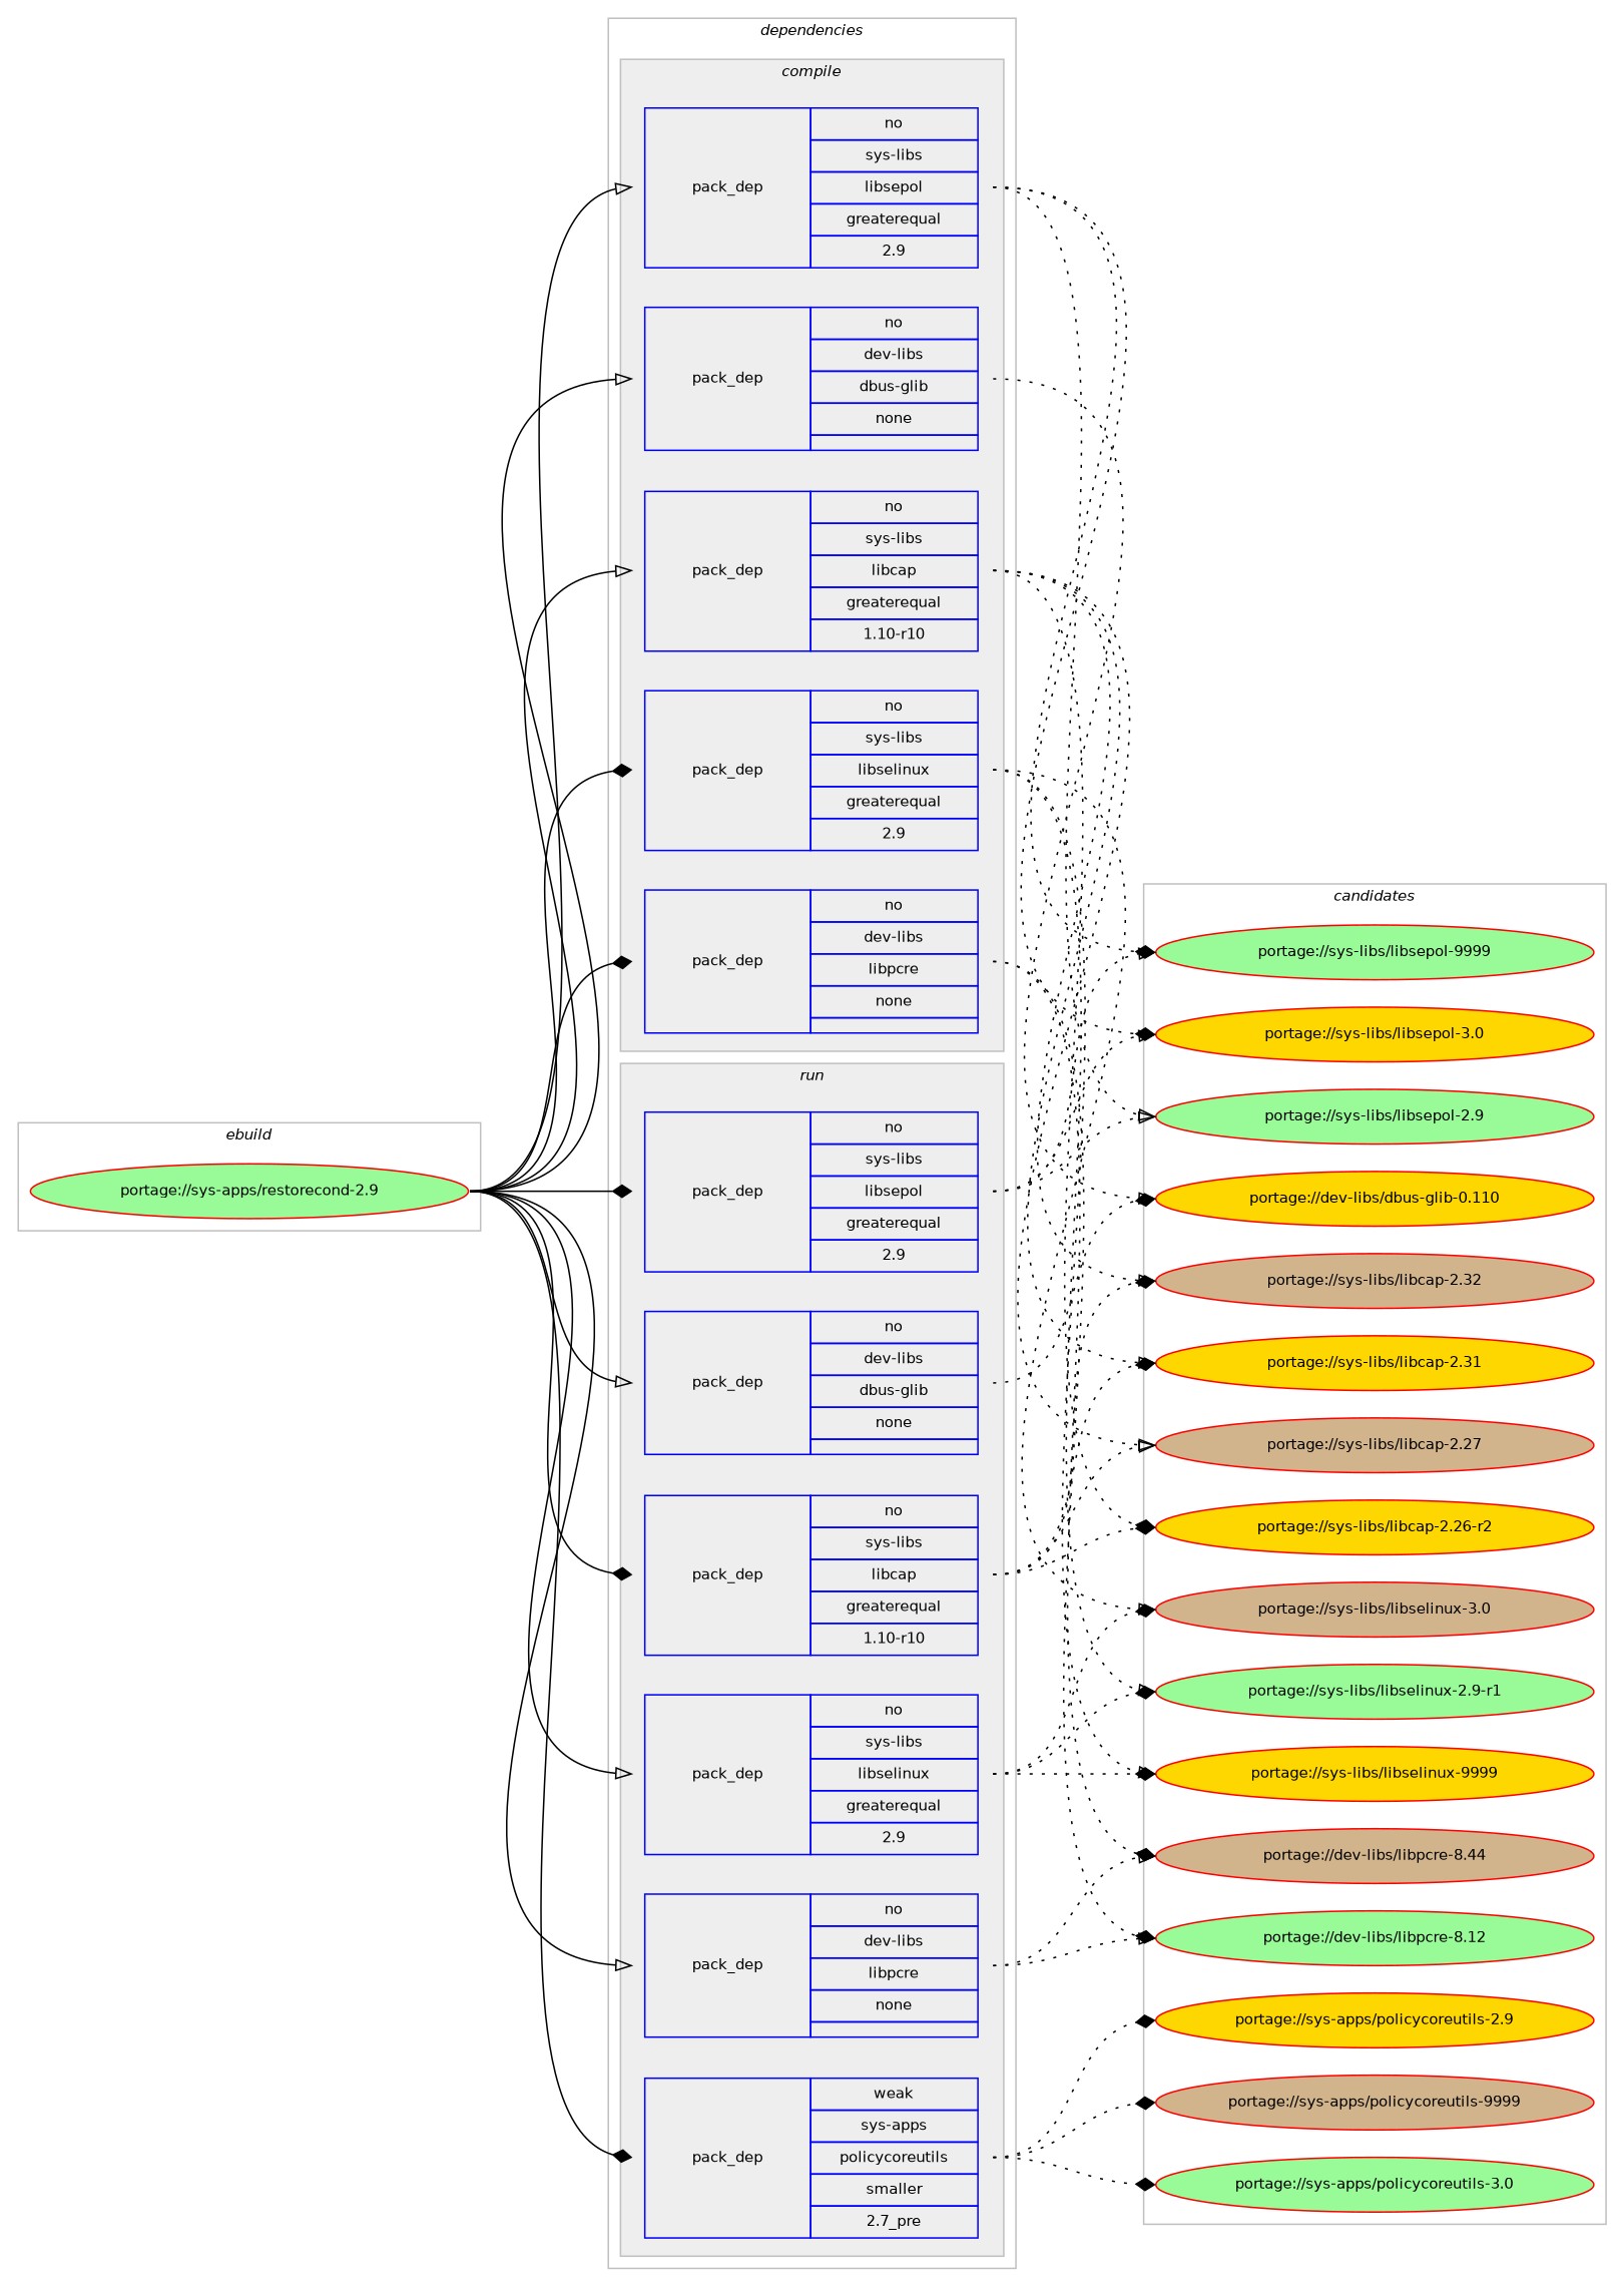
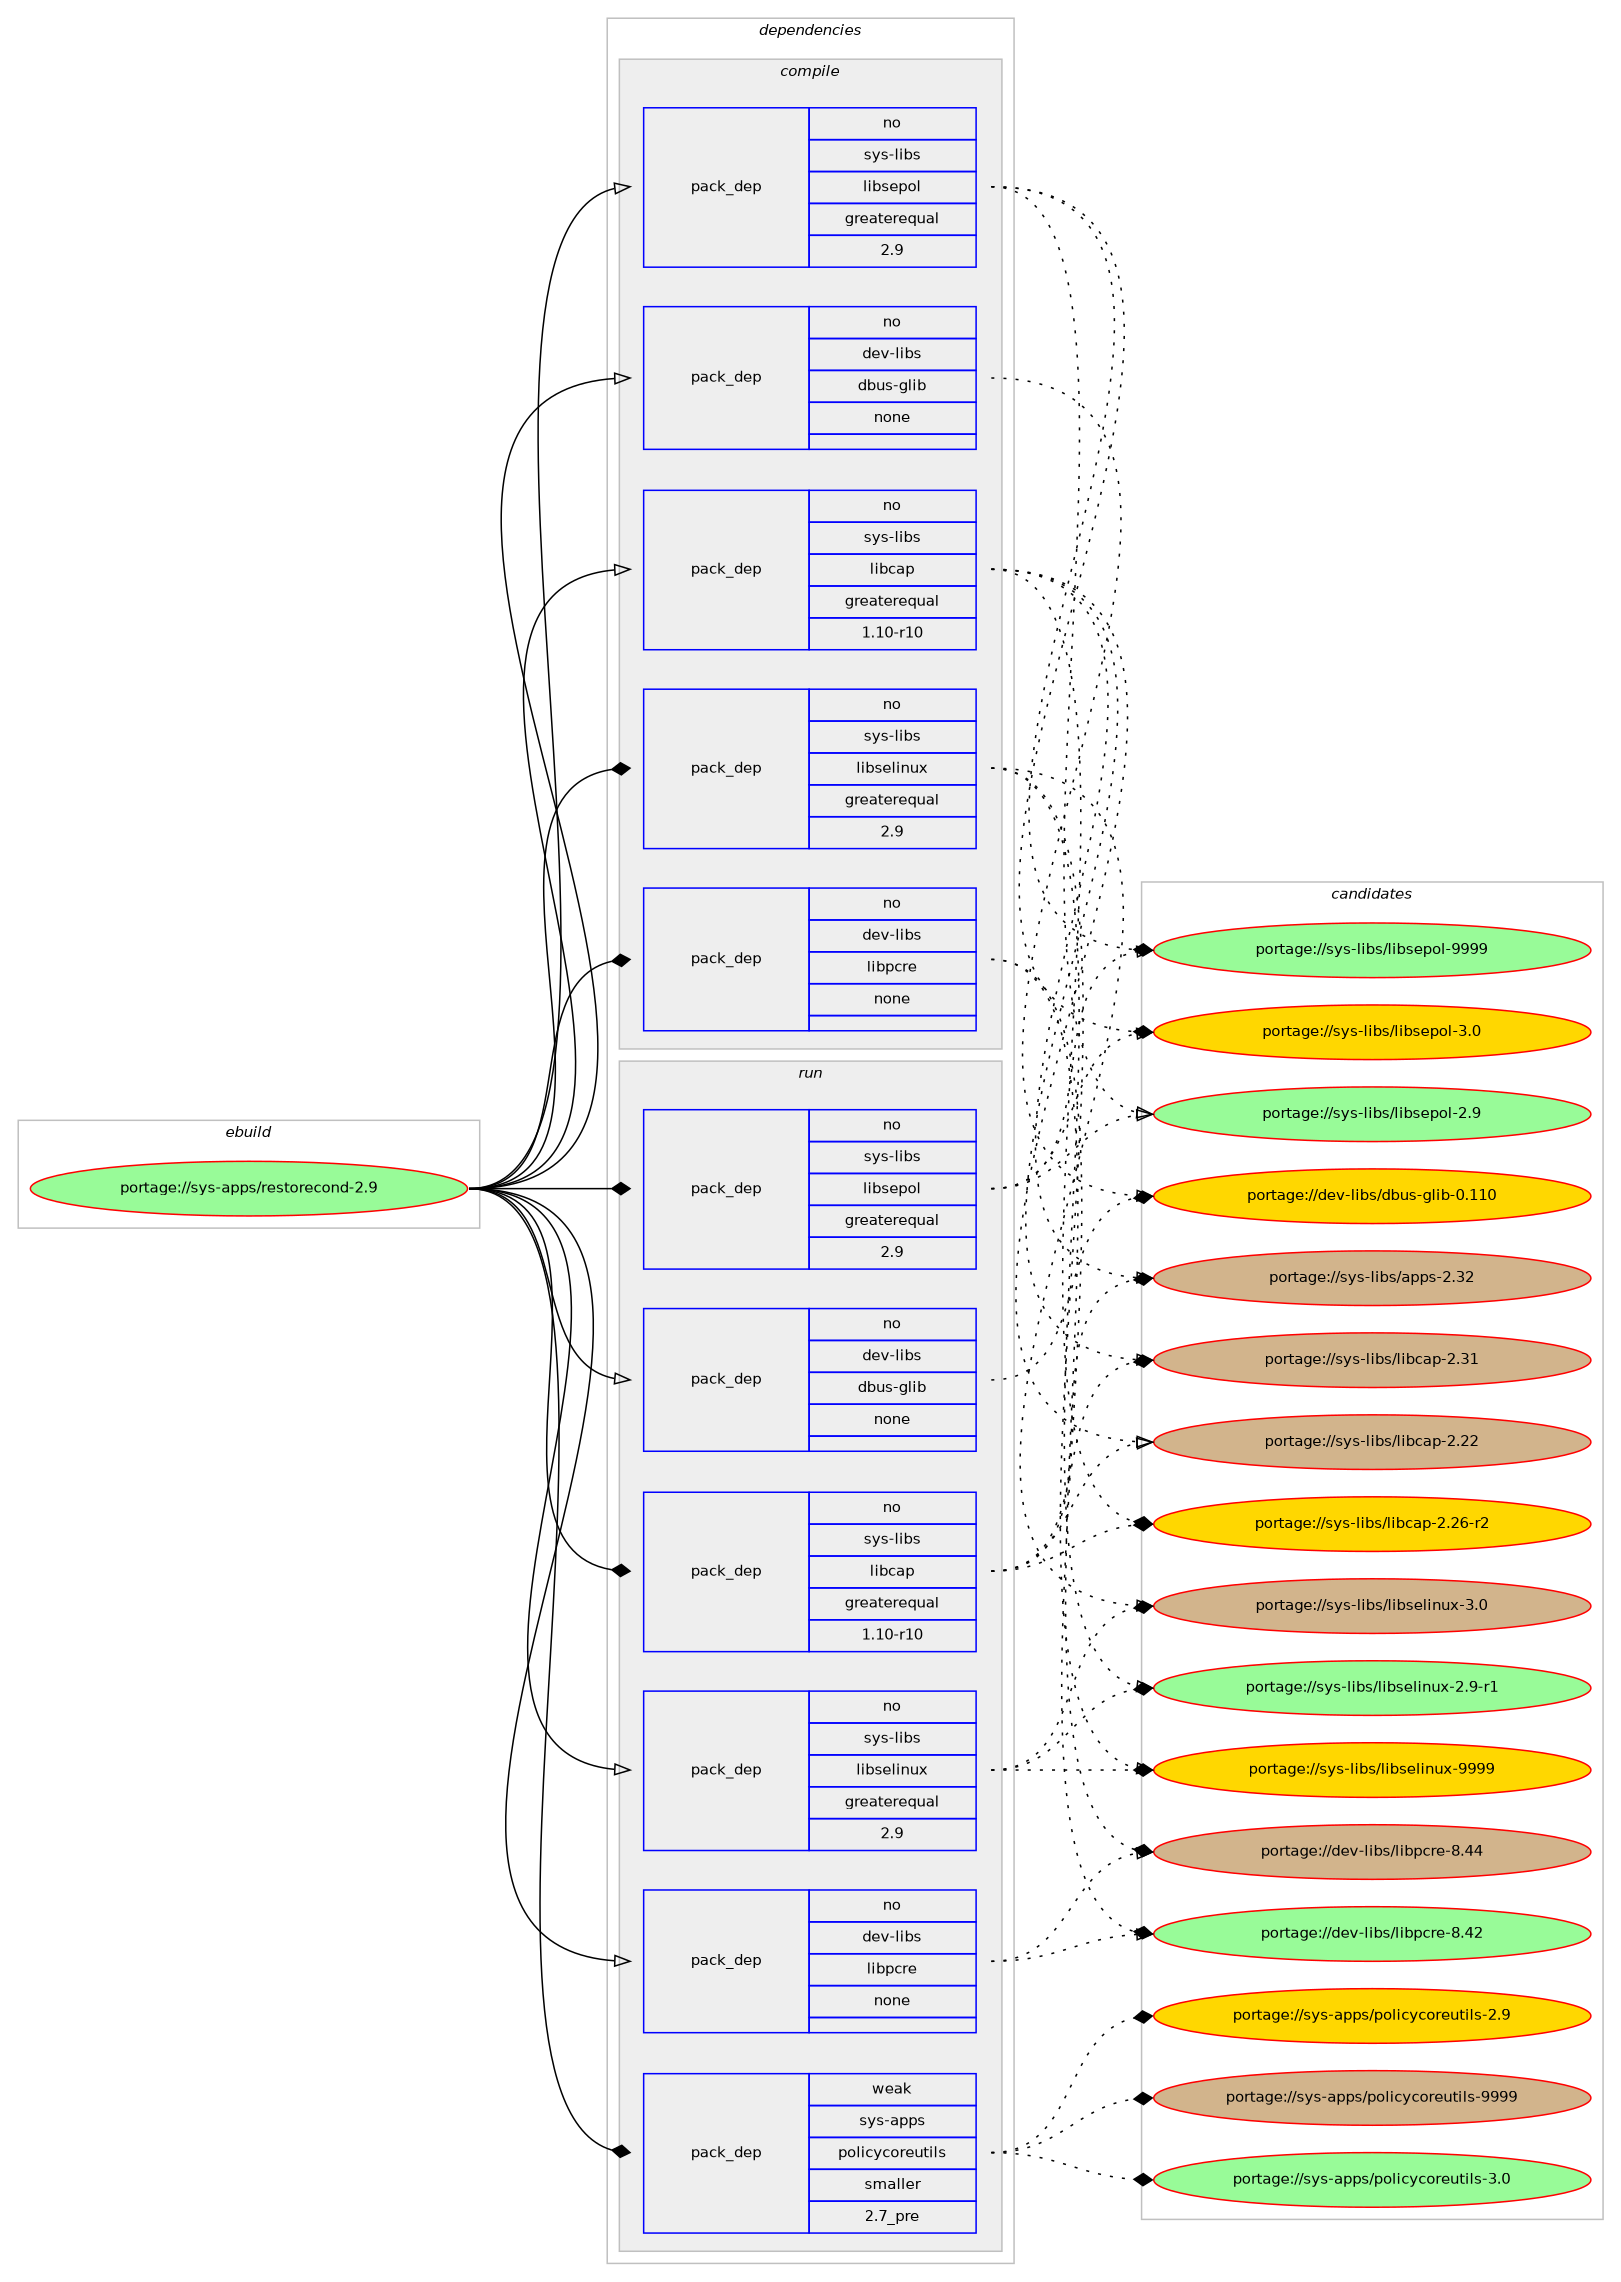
  digraph {
    compound=true
    concentrate=true
    fontname=Helvetica
    fontsize=10
    newrank=true
    rankdir=LR
    ranksep=1.5
    node [color=red fontname=Helvetica fontsize=10 style=filled]
    edge [arrowhead=onormal headport=w style=dotted tailport=e weight=100]
    n1 [fillcolor=palegreen label="portage://sys-apps/restorecond-2.9" width=4]
    n2 [color=blue label=<<TABLE BORDER="0" CELLBORDER="1" CELLSPACING="0" CELLPADDING="4" WIDTH="220"><TR><TD ROWSPAN="6" CELLPADDING="30">pack_dep</TD></TR><TR><TD WIDTH="110">no</TD></TR><TR><TD>dev-libs</TD></TR><TR><TD>dbus-glib</TD></TR><TR><TD>none</TD></TR><TR><TD></TD></TR></TABLE>> shape=none style=""]
    n3 [color=blue label=<<TABLE BORDER="0" CELLBORDER="1" CELLSPACING="0" CELLPADDING="4" WIDTH="220"><TR><TD ROWSPAN="6" CELLPADDING="30">pack_dep</TD></TR><TR><TD WIDTH="110">no</TD></TR><TR><TD>dev-libs</TD></TR><TR><TD>libpcre</TD></TR><TR><TD>none</TD></TR><TR><TD></TD></TR></TABLE>> shape=none style=""]
    n4 [color=blue label=<<TABLE BORDER="0" CELLBORDER="1" CELLSPACING="0" CELLPADDING="4" WIDTH="220"><TR><TD ROWSPAN="6" CELLPADDING="30">pack_dep</TD></TR><TR><TD WIDTH="110">no</TD></TR><TR><TD>sys-libs</TD></TR><TR><TD>libcap</TD></TR><TR><TD>greaterequal</TD></TR><TR><TD>1.10-r10</TD></TR></TABLE>> shape=none style=""]
    n5 [color=blue label=<<TABLE BORDER="0" CELLBORDER="1" CELLSPACING="0" CELLPADDING="4" WIDTH="220"><TR><TD ROWSPAN="6" CELLPADDING="30">pack_dep</TD></TR><TR><TD WIDTH="110">no</TD></TR><TR><TD>sys-libs</TD></TR><TR><TD>libselinux</TD></TR><TR><TD>greaterequal</TD></TR><TR><TD>2.9</TD></TR></TABLE>> shape=none style=""]
    n6 [color=blue label=<<TABLE BORDER="0" CELLBORDER="1" CELLSPACING="0" CELLPADDING="4" WIDTH="220"><TR><TD ROWSPAN="6" CELLPADDING="30">pack_dep</TD></TR><TR><TD WIDTH="110">no</TD></TR><TR><TD>sys-libs</TD></TR><TR><TD>libsepol</TD></TR><TR><TD>greaterequal</TD></TR><TR><TD>2.9</TD></TR></TABLE>> shape=none style=""]
    n7 [color=blue label=<<TABLE BORDER="0" CELLBORDER="1" CELLSPACING="0" CELLPADDING="4" WIDTH="220"><TR><TD ROWSPAN="6" CELLPADDING="30">pack_dep</TD></TR><TR><TD WIDTH="110">no</TD></TR><TR><TD>dev-libs</TD></TR><TR><TD>dbus-glib</TD></TR><TR><TD>none</TD></TR><TR><TD></TD></TR></TABLE>> shape=none style=""]
    n8 [color=blue label=<<TABLE BORDER="0" CELLBORDER="1" CELLSPACING="0" CELLPADDING="4" WIDTH="220"><TR><TD ROWSPAN="6" CELLPADDING="30">pack_dep</TD></TR><TR><TD WIDTH="110">no</TD></TR><TR><TD>dev-libs</TD></TR><TR><TD>libpcre</TD></TR><TR><TD>none</TD></TR><TR><TD></TD></TR></TABLE>> shape=none style=""]
    n9 [color=blue label=<<TABLE BORDER="0" CELLBORDER="1" CELLSPACING="0" CELLPADDING="4" WIDTH="220"><TR><TD ROWSPAN="6" CELLPADDING="30">pack_dep</TD></TR><TR><TD WIDTH="110">no</TD></TR><TR><TD>sys-libs</TD></TR><TR><TD>libcap</TD></TR><TR><TD>greaterequal</TD></TR><TR><TD>1.10-r10</TD></TR></TABLE>> shape=none style=""]
    n10 [color=blue label=<<TABLE BORDER="0" CELLBORDER="1" CELLSPACING="0" CELLPADDING="4" WIDTH="220"><TR><TD ROWSPAN="6" CELLPADDING="30">pack_dep</TD></TR><TR><TD WIDTH="110">no</TD></TR><TR><TD>sys-libs</TD></TR><TR><TD>libselinux</TD></TR><TR><TD>greaterequal</TD></TR><TR><TD>2.9</TD></TR></TABLE>> shape=none style=""]
    n11 [color=blue label=<<TABLE BORDER="0" CELLBORDER="1" CELLSPACING="0" CELLPADDING="4" WIDTH="220"><TR><TD ROWSPAN="6" CELLPADDING="30">pack_dep</TD></TR><TR><TD WIDTH="110">no</TD></TR><TR><TD>sys-libs</TD></TR><TR><TD>libsepol</TD></TR><TR><TD>greaterequal</TD></TR><TR><TD>2.9</TD></TR></TABLE>> shape=none style=""]
    n12 [color=blue label=<<TABLE BORDER="0" CELLBORDER="1" CELLSPACING="0" CELLPADDING="4" WIDTH="220"><TR><TD ROWSPAN="6" CELLPADDING="30">pack_dep</TD></TR><TR><TD WIDTH="110">weak</TD></TR><TR><TD>sys-apps</TD></TR><TR><TD>policycoreutils</TD></TR><TR><TD>smaller</TD></TR><TR><TD>2.7_pre</TD></TR></TABLE>> shape=none style=""]
    n13 [fillcolor=gold label="portage://dev-libs/dbus-glib-0.110" width=4]
    n14 [fillcolor=tan label="portage://dev-libs/libpcre-8.44" width=4]
-   n15 [fillcolor=palegreen label="portage://dev-libs/libpcre-8.12" width=4]
-   n16 [fillcolor=tan label="portage://sys-libs/libcap-2.32" width=4]
-   n17 [fillcolor=gold label="portage://sys-libs/libcap-2.31" width=4]
-   n18 [fillcolor=tan label="portage://sys-libs/libcap-2.27" width=4]
+   n15 [fillcolor=palegreen label="portage://dev-libs/libpcre-8.42" width=4]
+   n16 [fillcolor=tan label="portage://sys-libs/apps-2.32" width=4]
+   n17 [fillcolor=tan label="portage://sys-libs/libcap-2.31" width=4]
+   n18 [fillcolor=tan label="portage://sys-libs/libcap-2.22" width=4]
    n19 [fillcolor=gold label="portage://sys-libs/libcap-2.26-r2" width=4]
    n20 [fillcolor=gold label="portage://sys-libs/libselinux-9999" width=4]
    n21 [fillcolor=tan label="portage://sys-libs/libselinux-3.0" width=4]
    n22 [fillcolor=palegreen label="portage://sys-libs/libselinux-2.9-r1" width=4]
    n23 [fillcolor=palegreen label="portage://sys-libs/libsepol-9999" width=4]
    n24 [fillcolor=gold label="portage://sys-libs/libsepol-3.0" width=4]
    n25 [fillcolor=palegreen label="portage://sys-libs/libsepol-2.9" width=4]
    n26 [fillcolor=tan label="portage://sys-apps/policycoreutils-9999" width=4]
    n27 [fillcolor=palegreen label="portage://sys-apps/policycoreutils-3.0" width=4]
    n28 [fillcolor=gold label="portage://sys-apps/policycoreutils-2.9" width=4]
    subgraph cluster_1 {
      color=gray
      label=<<i>ebuild</i>>
      rank=same
      n1
    }
    subgraph cluster_2 {
      color=gray
      label=<<i>dependencies</i>>
      subgraph cluster_3 {
        color=gray
        fillcolor="#eeeeee"
        label=<<i>compile</i>>
        style=filled
        subgraph sub_4 {
          color=gray
          fillcolor="#eeeeee"
          label=<<i>compile</i>>
          style=filled
          n2
        }
        subgraph sub_5 {
          color=gray
          fillcolor="#eeeeee"
          label=<<i>compile</i>>
          style=filled
          n3
        }
        subgraph sub_6 {
          color=gray
          fillcolor="#eeeeee"
          label=<<i>compile</i>>
          style=filled
          n4
        }
        subgraph sub_7 {
          color=gray
          fillcolor="#eeeeee"
          label=<<i>compile</i>>
          style=filled
          n5
        }
        subgraph sub_8 {
          color=gray
          fillcolor="#eeeeee"
          label=<<i>compile</i>>
          style=filled
          n6
        }
      }
      subgraph cluster_9 {
        color=gray
        fillcolor="#eeeeee"
        label=<<i>compile and run</i>>
        style=filled
      }
      subgraph cluster_10 {
        color=gray
        fillcolor="#eeeeee"
        label=<<i>run</i>>
        style=filled
        subgraph sub_11 {
          color=gray
          fillcolor="#eeeeee"
          label=<<i>run</i>>
          style=filled
          n7
        }
        subgraph sub_12 {
          color=gray
          fillcolor="#eeeeee"
          label=<<i>run</i>>
          style=filled
          n8
        }
        subgraph sub_13 {
          color=gray
          fillcolor="#eeeeee"
          label=<<i>run</i>>
          style=filled
          n9
        }
        subgraph sub_14 {
          color=gray
          fillcolor="#eeeeee"
          label=<<i>run</i>>
          style=filled
          n10
        }
        subgraph sub_15 {
          color=gray
          fillcolor="#eeeeee"
          label=<<i>run</i>>
          style=filled
          n11
        }
        subgraph sub_16 {
          color=gray
          fillcolor="#eeeeee"
          label=<<i>run</i>>
          style=filled
          n12
        }
      }
    }
    subgraph cluster_17 {
      color=gray
      label=<<i>candidates</i>>
      rank=same
      subgraph sub_18 {
        color=black
        label=<<i>candidates</i>>
        nodesep=1
        rank=same
        n13
      }
      subgraph sub_19 {
        color=black
        label=<<i>candidates</i>>
        nodesep=1
        rank=same
        n14
        n15
      }
      subgraph sub_20 {
        color=black
        label=<<i>candidates</i>>
        nodesep=1
        rank=same
        n16
        n17
        n18
        n19
      }
      subgraph sub_21 {
        color=black
        label=<<i>candidates</i>>
        nodesep=1
        rank=same
        n20
        n21
        n22
      }
      subgraph sub_22 {
        color=black
        label=<<i>candidates</i>>
        nodesep=1
        rank=same
        n23
        n24
        n25
      }
      subgraph sub_23 {
        color=black
        label=<<i>candidates</i>>
        nodesep=1
        rank=same
        n13
      }
      subgraph sub_24 {
        color=black
        label=<<i>candidates</i>>
        nodesep=1
        rank=same
        n14
        n15
      }
      subgraph sub_25 {
        color=black
        label=<<i>candidates</i>>
        nodesep=1
        rank=same
        n16
        n17
        n18
        n19
      }
      subgraph sub_26 {
        color=black
        label=<<i>candidates</i>>
        nodesep=1
        rank=same
        n20
        n21
        n22
      }
      subgraph sub_27 {
        color=black
        label=<<i>candidates</i>>
        nodesep=1
        rank=same
        n23
        n24
        n25
      }
      subgraph sub_28 {
        color=black
        label=<<i>candidates</i>>
        nodesep=1
        rank=same
        n26
        n27
        n28
      }
    }
    n1 -> n2 [style=solid weight=20]
    n1 -> n3 [arrowhead=diamond style=solid weight=20]
    n1 -> n4 [style=solid weight=20]
    n1 -> n5 [arrowhead=diamond style=solid weight=20]
    n1 -> n6 [style=solid weight=20]
    n1 -> n7 [style=solid weight=20]
    n1 -> n8 [style=solid weight=20]
    n1 -> n9 [arrowhead=diamond style=solid weight=20]
    n1 -> n10 [style=solid weight=20]
    n1 -> n11 [arrowhead=diamond style=solid weight=20]
    n1 -> n12 [arrowhead=diamond style=solid weight=20]
    n2 -> n13
    n3 -> n14 [arrowhead=diamond]
    n3 -> n15 [arrowhead=diamond]
    n4 -> n16
    n4 -> n17
    n4 -> n18
    n4 -> n19 [arrowhead=diamond]
    n5 -> n20
    n5 -> n21
    n5 -> n22
    n6 -> n23 [arrowhead=diamond]
    n6 -> n24 [arrowhead=diamond]
    n6 -> n25
    n7 -> n13 [arrowhead=diamond]
    n8 -> n14
    n8 -> n15
    n9 -> n16 [arrowhead=diamond]
    n9 -> n17 [arrowhead=diamond]
    n9 -> n18
    n9 -> n19 [arrowhead=diamond]
    n10 -> n20 [arrowhead=diamond]
    n10 -> n21 [arrowhead=diamond]
    n10 -> n22 [arrowhead=diamond]
    n11 -> n23
    n11 -> n24
    n11 -> n25
    n12 -> n26 [arrowhead=diamond]
    n12 -> n27 [arrowhead=diamond]
    n12 -> n28 [arrowhead=diamond]
  }
